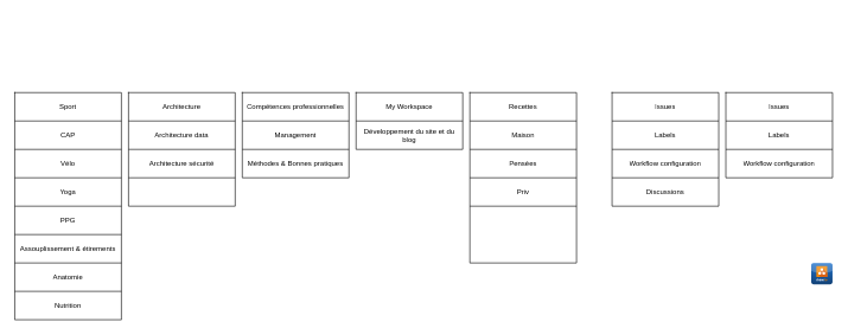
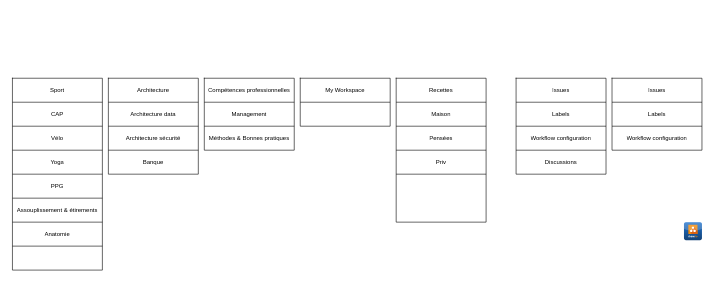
  <mxCell id="0" />
  <mxCell id="1" parent="0" />
  <mxCell id="2" value="" style="shape=image;verticalLabelPosition=bottom;labelBackgroundColor=#ffffff;verticalAlign=top;aspect=fixed;imageAspect=0;image=https://www.bicycleretailer.com/sites/default/files/images/article/ESX_34_Short_ENVE_1.jpg;" parent="1" vertex="1"><mxGeometry x="24" y="214" width="14.02" height="10" as="geometry" /></mxCell>
  <mxCell id="3" value="" style="shape=image;verticalLabelPosition=bottom;labelBackgroundColor=#ffffff;verticalAlign=top;aspect=fixed;imageAspect=0;image=http://www.pixelstalk.net/wp-content/uploads/2016/07/Running-Wallpaper.jpg;" parent="1" vertex="1"><mxGeometry x="30" y="176.85" width="41.23" height="23.15" as="geometry" /></mxCell>
  <mxCell id="4" value="" style="shape=image;verticalLabelPosition=bottom;labelBackgroundColor=#ffffff;verticalAlign=top;aspect=fixed;imageAspect=0;image=https://miro.medium.com/max/12000/1*BK9EPE5SkaC9Nt3P-qsXjw.jpeg;" parent="1" vertex="1"><mxGeometry x="380" y="63.37" width="70" height="46.79" as="geometry" /></mxCell>
  <mxCell id="5" value="" style="shape=image;verticalLabelPosition=bottom;labelBackgroundColor=#ffffff;verticalAlign=top;aspect=fixed;imageAspect=0;image=https://assets.entrepreneur.com/content/3x2/2000/20151215195453-business-leader-group-front-leadership-team-professionals-businesspeople.jpeg;" parent="1" vertex="1"><mxGeometry x="70" y="20" width="59.94" height="40" as="geometry" /></mxCell>
  <mxCell id="6" value="" style="shape=image;verticalLabelPosition=bottom;labelBackgroundColor=#ffffff;verticalAlign=top;aspect=fixed;imageAspect=0;image=http://www.prophethacker.com/wp-content/uploads/2015/05/Website-Image-trans-cut.jpg;" parent="1" vertex="1"><mxGeometry x="890" y="61.55" width="85.35" height="48.61" as="geometry" /></mxCell>
  <mxCell id="7" value="" style="shape=image;verticalLabelPosition=bottom;labelBackgroundColor=#ffffff;verticalAlign=top;aspect=fixed;imageAspect=0;image=https://www.teachertoolkit.co.uk/wp-content/uploads/2016/08/shutterstock_93782158.jpg;" parent="1" vertex="1"><mxGeometry x="1070" y="58.01" width="60" height="52.15" as="geometry" /></mxCell>
  <mxCell id="8" value="" style="shape=table;html=1;whiteSpace=wrap;startSize=0;container=1;collapsible=0;childLayout=tableLayout;fontSize=10;spacing=4;" parent="1" vertex="1"><mxGeometry x="1020" y="130" width="150" height="120" as="geometry" /></mxCell>
  <mxCell id="9" style="shape=partialRectangle;html=1;whiteSpace=wrap;collapsible=0;dropTarget=0;pointerEvents=0;fillColor=none;top=0;left=0;bottom=0;right=0;points=[[0,0.5],[1,0.5]];portConstraint=eastwest;fontSize=10;" parent="8" vertex="1"><mxGeometry width="150" height="40" as="geometry" /></mxCell>
  <mxCell id="10" value="Issues" style="shape=partialRectangle;html=1;whiteSpace=wrap;connectable=0;fillColor=none;top=0;left=0;bottom=0;right=0;overflow=hidden;fontSize=10;" parent="9" vertex="1"><mxGeometry width="150" height="40" as="geometry" /></mxCell>
  <mxCell id="11" value="" style="shape=partialRectangle;html=1;whiteSpace=wrap;collapsible=0;dropTarget=0;pointerEvents=0;fillColor=none;top=0;left=0;bottom=0;right=0;points=[[0,0.5],[1,0.5]];portConstraint=eastwest;fontSize=10;" parent="8" vertex="1"><mxGeometry y="40" width="150" height="40" as="geometry" /></mxCell>
  <mxCell id="12" value="Labels" style="shape=partialRectangle;html=1;whiteSpace=wrap;connectable=0;fillColor=none;top=0;left=0;bottom=0;right=0;overflow=hidden;fontSize=10;" parent="11" vertex="1"><mxGeometry width="150" height="40" as="geometry" /></mxCell>
  <mxCell id="13" style="shape=partialRectangle;html=1;whiteSpace=wrap;collapsible=0;dropTarget=0;pointerEvents=0;fillColor=none;top=0;left=0;bottom=0;right=0;points=[[0,0.5],[1,0.5]];portConstraint=eastwest;fontSize=10;" parent="8" vertex="1"><mxGeometry y="80" width="150" height="40" as="geometry" /></mxCell>
  <mxCell id="14" value="Workflow configuration" style="shape=partialRectangle;html=1;whiteSpace=wrap;connectable=0;fillColor=none;top=0;left=0;bottom=0;right=0;overflow=hidden;fontSize=10;" parent="13" vertex="1"><mxGeometry width="150" height="40" as="geometry" /></mxCell>
  <mxCell id="15" value="" style="shape=table;html=1;whiteSpace=wrap;startSize=0;container=1;collapsible=0;childLayout=tableLayout;fontSize=10;spacing=4;" parent="1" vertex="1"><mxGeometry x="860" y="130" width="150" height="160" as="geometry" /></mxCell>
  <mxCell id="16" style="shape=partialRectangle;html=1;whiteSpace=wrap;collapsible=0;dropTarget=0;pointerEvents=0;fillColor=none;top=0;left=0;bottom=0;right=0;points=[[0,0.5],[1,0.5]];portConstraint=eastwest;fontSize=10;" parent="15" vertex="1"><mxGeometry width="150" height="40" as="geometry" /></mxCell>
  <mxCell id="17" value="Issues" style="shape=partialRectangle;html=1;whiteSpace=wrap;connectable=0;fillColor=none;top=0;left=0;bottom=0;right=0;overflow=hidden;fontSize=10;" parent="16" vertex="1"><mxGeometry width="150" height="40" as="geometry" /></mxCell>
  <mxCell id="18" value="" style="shape=partialRectangle;html=1;whiteSpace=wrap;collapsible=0;dropTarget=0;pointerEvents=0;fillColor=none;top=0;left=0;bottom=0;right=0;points=[[0,0.5],[1,0.5]];portConstraint=eastwest;fontSize=10;" parent="15" vertex="1"><mxGeometry y="40" width="150" height="40" as="geometry" /></mxCell>
  <mxCell id="19" value="Labels" style="shape=partialRectangle;html=1;whiteSpace=wrap;connectable=0;fillColor=none;top=0;left=0;bottom=0;right=0;overflow=hidden;fontSize=10;" parent="18" vertex="1"><mxGeometry width="150" height="40" as="geometry" /></mxCell>
  <mxCell id="20" style="shape=partialRectangle;html=1;whiteSpace=wrap;collapsible=0;dropTarget=0;pointerEvents=0;fillColor=none;top=0;left=0;bottom=0;right=0;points=[[0,0.5],[1,0.5]];portConstraint=eastwest;fontSize=10;" parent="15" vertex="1"><mxGeometry y="80" width="150" height="40" as="geometry" /></mxCell>
  <mxCell id="21" value="Workflow configuration" style="shape=partialRectangle;html=1;whiteSpace=wrap;connectable=0;fillColor=none;top=0;left=0;bottom=0;right=0;overflow=hidden;fontSize=10;" parent="20" vertex="1"><mxGeometry width="150" height="40" as="geometry" /></mxCell>
  <mxCell id="22" style="shape=partialRectangle;html=1;whiteSpace=wrap;collapsible=0;dropTarget=0;pointerEvents=0;fillColor=none;top=0;left=0;bottom=0;right=0;points=[[0,0.5],[1,0.5]];portConstraint=eastwest;fontSize=10;" parent="15" vertex="1"><mxGeometry y="120" width="150" height="40" as="geometry" /></mxCell>
  <mxCell id="23" value="Discussions" style="shape=partialRectangle;html=1;whiteSpace=wrap;connectable=0;fillColor=none;top=0;left=0;bottom=0;right=0;overflow=hidden;fontSize=10;" parent="22" vertex="1"><mxGeometry width="150" height="40" as="geometry" /></mxCell>
  <mxCell id="24" value="" style="shape=table;whiteSpace=wrap;startSize=0;container=1;collapsible=0;childLayout=tableLayout;spacing=4;html=1;fontSize=12;" parent="1" vertex="1"><mxGeometry x="20" y="130" width="150" height="320" as="geometry" /></mxCell>
  <mxCell id="25" value="" style="shape=partialRectangle;html=1;whiteSpace=wrap;collapsible=0;dropTarget=0;pointerEvents=0;fillColor=none;top=0;left=0;bottom=0;right=0;points=[[0,0.5],[1,0.5]];portConstraint=eastwest;" parent="24" vertex="1"><mxGeometry width="150" height="40" as="geometry" /></mxCell>
  <mxCell id="26" value="Sport" style="shape=partialRectangle;html=1;whiteSpace=wrap;connectable=0;fillColor=none;top=0;left=0;bottom=0;right=0;overflow=hidden;spacing=4;fontSize=10;" parent="25" vertex="1"><mxGeometry width="150" height="40" as="geometry" /></mxCell>
  <mxCell id="27" value="" style="shape=partialRectangle;html=1;whiteSpace=wrap;collapsible=0;dropTarget=0;pointerEvents=0;fillColor=none;top=0;left=0;bottom=0;right=0;points=[[0,0.5],[1,0.5]];portConstraint=eastwest;" parent="24" vertex="1"><mxGeometry y="40" width="150" height="40" as="geometry" /></mxCell>
  <mxCell id="28" value="CAP" style="shape=partialRectangle;html=1;whiteSpace=wrap;connectable=0;fillColor=none;top=0;left=0;bottom=0;right=0;overflow=hidden;spacing=4;fontSize=10;" parent="27" vertex="1"><mxGeometry width="150" height="40" as="geometry" /></mxCell>
  <mxCell id="29" value="" style="shape=partialRectangle;html=1;whiteSpace=wrap;collapsible=0;dropTarget=0;pointerEvents=0;fillColor=none;top=0;left=0;bottom=0;right=0;points=[[0,0.5],[1,0.5]];portConstraint=eastwest;" parent="24" vertex="1"><mxGeometry y="80" width="150" height="40" as="geometry" /></mxCell>
  <mxCell id="30" value="Vélo" style="shape=partialRectangle;html=1;whiteSpace=wrap;connectable=0;fillColor=none;top=0;left=0;bottom=0;right=0;overflow=hidden;spacing=4;fontSize=10;" parent="29" vertex="1"><mxGeometry width="150" height="40" as="geometry" /></mxCell>
  <mxCell id="31" style="shape=partialRectangle;html=1;whiteSpace=wrap;collapsible=0;dropTarget=0;pointerEvents=0;fillColor=none;top=0;left=0;bottom=0;right=0;points=[[0,0.5],[1,0.5]];portConstraint=eastwest;" vertex="1" parent="24"><mxGeometry y="120" width="150" height="40" as="geometry" /></mxCell>
  <mxCell id="32" value="Yoga" style="shape=partialRectangle;html=1;whiteSpace=wrap;connectable=0;fillColor=none;top=0;left=0;bottom=0;right=0;overflow=hidden;spacing=4;fontSize=10;" vertex="1" parent="31"><mxGeometry width="150" height="40" as="geometry" /></mxCell>
  <mxCell id="33" style="shape=partialRectangle;html=1;whiteSpace=wrap;collapsible=0;dropTarget=0;pointerEvents=0;fillColor=none;top=0;left=0;bottom=0;right=0;points=[[0,0.5],[1,0.5]];portConstraint=eastwest;" parent="24" vertex="1"><mxGeometry y="160" width="150" height="40" as="geometry" /></mxCell>
  <mxCell id="34" value="PPG" style="shape=partialRectangle;html=1;whiteSpace=wrap;connectable=0;fillColor=none;top=0;left=0;bottom=0;right=0;overflow=hidden;spacing=4;fontSize=10;" parent="33" vertex="1"><mxGeometry width="150" height="40" as="geometry" /></mxCell>
  <mxCell id="35" style="shape=partialRectangle;html=1;whiteSpace=wrap;collapsible=0;dropTarget=0;pointerEvents=0;fillColor=none;top=0;left=0;bottom=0;right=0;points=[[0,0.5],[1,0.5]];portConstraint=eastwest;" parent="24" vertex="1"><mxGeometry y="200" width="150" height="40" as="geometry" /></mxCell>
  <mxCell id="36" value="Assouplissement &amp;amp; étirements" style="shape=partialRectangle;html=1;whiteSpace=wrap;connectable=0;fillColor=none;top=0;left=0;bottom=0;right=0;overflow=hidden;spacing=4;fontSize=10;" parent="35" vertex="1"><mxGeometry width="150" height="40" as="geometry" /></mxCell>
  <mxCell id="37" style="shape=partialRectangle;html=1;whiteSpace=wrap;collapsible=0;dropTarget=0;pointerEvents=0;fillColor=none;top=0;left=0;bottom=0;right=0;points=[[0,0.5],[1,0.5]];portConstraint=eastwest;" parent="24" vertex="1"><mxGeometry y="240" width="150" height="40" as="geometry" /></mxCell>
  <mxCell id="38" value="Anatomie" style="shape=partialRectangle;html=1;whiteSpace=wrap;connectable=0;fillColor=none;top=0;left=0;bottom=0;right=0;overflow=hidden;spacing=4;fontSize=10;" parent="37" vertex="1"><mxGeometry width="150" height="40" as="geometry" /></mxCell>
  <mxCell id="39" style="shape=partialRectangle;html=1;whiteSpace=wrap;collapsible=0;dropTarget=0;pointerEvents=0;fillColor=none;top=0;left=0;bottom=0;right=0;points=[[0,0.5],[1,0.5]];portConstraint=eastwest;" parent="24" vertex="1"><mxGeometry y="280" width="150" height="40" as="geometry" /></mxCell>
- <mxCell id="40" value="Nutrition" style="shape=partialRectangle;html=1;whiteSpace=wrap;connectable=0;fillColor=none;top=0;left=0;bottom=0;right=0;overflow=hidden;spacing=4;fontSize=10;" parent="39" vertex="1"><mxGeometry width="150" height="40" as="geometry" /></mxCell>
  <mxCell id="41" value="" style="shape=table;html=1;whiteSpace=wrap;startSize=0;container=1;collapsible=0;childLayout=tableLayout;spacing=4;fontSize=10;" parent="1" vertex="1"><mxGeometry x="180" y="130" width="150" height="160" as="geometry" /></mxCell>
  <mxCell id="42" style="shape=partialRectangle;html=1;whiteSpace=wrap;collapsible=0;dropTarget=0;pointerEvents=0;fillColor=none;top=0;left=0;bottom=0;right=0;points=[[0,0.5],[1,0.5]];portConstraint=eastwest;spacing=4;fontSize=10;" parent="41" vertex="1"><mxGeometry width="150" height="40" as="geometry" /></mxCell>
  <mxCell id="43" value="Architecture" style="shape=partialRectangle;html=1;whiteSpace=wrap;connectable=0;fillColor=none;top=0;left=0;bottom=0;right=0;overflow=hidden;spacing=4;fontSize=10;" parent="42" vertex="1"><mxGeometry width="150" height="40" as="geometry" /></mxCell>
  <mxCell id="44" style="shape=partialRectangle;html=1;whiteSpace=wrap;collapsible=0;dropTarget=0;pointerEvents=0;fillColor=none;top=0;left=0;bottom=0;right=0;points=[[0,0.5],[1,0.5]];portConstraint=eastwest;spacing=4;fontSize=10;" parent="41" vertex="1"><mxGeometry y="40" width="150" height="40" as="geometry" /></mxCell>
  <mxCell id="45" value="Architecture data" style="shape=partialRectangle;html=1;whiteSpace=wrap;connectable=0;fillColor=none;top=0;left=0;bottom=0;right=0;overflow=hidden;spacing=4;fontSize=10;" parent="44" vertex="1"><mxGeometry width="150" height="40" as="geometry" /></mxCell>
  <mxCell id="46" style="shape=partialRectangle;html=1;whiteSpace=wrap;collapsible=0;dropTarget=0;pointerEvents=0;fillColor=none;top=0;left=0;bottom=0;right=0;points=[[0,0.5],[1,0.5]];portConstraint=eastwest;spacing=4;fontSize=10;" parent="41" vertex="1"><mxGeometry y="80" width="150" height="40" as="geometry" /></mxCell>
  <mxCell id="47" value="Architecture sécurité" style="shape=partialRectangle;html=1;whiteSpace=wrap;connectable=0;fillColor=none;top=0;left=0;bottom=0;right=0;overflow=hidden;spacing=4;fontSize=10;" parent="46" vertex="1"><mxGeometry width="150" height="40" as="geometry" /></mxCell>
  <mxCell id="48" value="" style="shape=partialRectangle;html=1;whiteSpace=wrap;collapsible=0;dropTarget=0;pointerEvents=0;fillColor=none;top=0;left=0;bottom=0;right=0;points=[[0,0.5],[1,0.5]];portConstraint=eastwest;spacing=4;fontSize=10;" parent="41" vertex="1"><mxGeometry y="120" width="150" height="40" as="geometry" /></mxCell>
+ <mxCell id="49" value="Banque" style="shape=partialRectangle;html=1;whiteSpace=wrap;connectable=0;fillColor=none;top=0;left=0;bottom=0;right=0;overflow=hidden;spacing=4;fontSize=10;" parent="48" vertex="1"><mxGeometry width="150" height="40" as="geometry" /></mxCell>
  <mxCell id="50" value="" style="shape=table;html=1;whiteSpace=wrap;startSize=0;container=1;collapsible=0;childLayout=tableLayout;spacing=4;fontSize=10;" parent="1" vertex="1"><mxGeometry x="340" y="130" width="150" height="120" as="geometry" /></mxCell>
  <mxCell id="51" style="shape=partialRectangle;html=1;whiteSpace=wrap;collapsible=0;dropTarget=0;pointerEvents=0;fillColor=none;top=0;left=0;bottom=0;right=0;points=[[0,0.5],[1,0.5]];portConstraint=eastwest;spacing=4;fontSize=10;" parent="50" vertex="1"><mxGeometry width="150" height="40" as="geometry" /></mxCell>
  <mxCell id="52" value="Compétences professionnelles" style="shape=partialRectangle;html=1;whiteSpace=wrap;connectable=0;fillColor=none;top=0;left=0;bottom=0;right=0;overflow=hidden;spacing=4;fontSize=10;" parent="51" vertex="1"><mxGeometry width="150" height="40" as="geometry" /></mxCell>
  <mxCell id="53" style="shape=partialRectangle;html=1;whiteSpace=wrap;collapsible=0;dropTarget=0;pointerEvents=0;fillColor=none;top=0;left=0;bottom=0;right=0;points=[[0,0.5],[1,0.5]];portConstraint=eastwest;spacing=4;fontSize=10;" parent="50" vertex="1"><mxGeometry y="40" width="150" height="40" as="geometry" /></mxCell>
  <mxCell id="54" value="Management" style="shape=partialRectangle;html=1;whiteSpace=wrap;connectable=0;fillColor=none;top=0;left=0;bottom=0;right=0;overflow=hidden;spacing=4;fontSize=10;" parent="53" vertex="1"><mxGeometry width="150" height="40" as="geometry" /></mxCell>
  <mxCell id="55" style="shape=partialRectangle;html=1;whiteSpace=wrap;collapsible=0;dropTarget=0;pointerEvents=0;fillColor=none;top=0;left=0;bottom=0;right=0;points=[[0,0.5],[1,0.5]];portConstraint=eastwest;spacing=4;fontSize=10;" parent="50" vertex="1"><mxGeometry y="80" width="150" height="40" as="geometry" /></mxCell>
  <mxCell id="56" value="Méthodes &amp;amp; Bonnes pratiques" style="shape=partialRectangle;html=1;whiteSpace=wrap;connectable=0;fillColor=none;top=0;left=0;bottom=0;right=0;overflow=hidden;spacing=4;fontSize=10;" parent="55" vertex="1"><mxGeometry width="150" height="40" as="geometry" /></mxCell>
  <mxCell id="57" value="" style="shape=table;html=1;whiteSpace=wrap;startSize=0;container=1;collapsible=0;childLayout=tableLayout;fontSize=10;spacing=4;" parent="1" vertex="1"><mxGeometry x="500" y="130" width="150" height="80" as="geometry" /></mxCell>
  <mxCell id="58" style="shape=partialRectangle;html=1;whiteSpace=wrap;collapsible=0;dropTarget=0;pointerEvents=0;fillColor=none;top=0;left=0;bottom=0;right=0;points=[[0,0.5],[1,0.5]];portConstraint=eastwest;fontSize=10;spacing=4;" parent="57" vertex="1"><mxGeometry width="150" height="40" as="geometry" /></mxCell>
  <mxCell id="59" value="My Workspace" style="shape=partialRectangle;html=1;whiteSpace=wrap;connectable=0;fillColor=none;top=0;left=0;bottom=0;right=0;overflow=hidden;fontSize=10;spacing=4;" parent="58" vertex="1"><mxGeometry width="150" height="40" as="geometry" /></mxCell>
  <mxCell id="60" style="shape=partialRectangle;html=1;whiteSpace=wrap;collapsible=0;dropTarget=0;pointerEvents=0;fillColor=none;top=0;left=0;bottom=0;right=0;points=[[0,0.5],[1,0.5]];portConstraint=eastwest;fontSize=10;spacing=4;" parent="57" vertex="1"><mxGeometry y="40" width="150" height="40" as="geometry" /></mxCell>
- <mxCell id="61" value="Développement du site et du blog" style="shape=partialRectangle;connectable=0;fillColor=none;top=0;left=0;bottom=0;right=0;overflow=hidden;fontSize=10;spacing=4;whiteSpace=wrap;html=1;" parent="60" vertex="1"><mxGeometry width="150" height="40" as="geometry" /></mxCell>
  <mxCell id="62" value="" style="shape=table;html=1;whiteSpace=wrap;startSize=0;container=1;collapsible=0;childLayout=tableLayout;fontSize=10;spacing=4;" parent="1" vertex="1"><mxGeometry x="660" y="130" width="150" height="240" as="geometry" /></mxCell>
  <mxCell id="63" value="" style="shape=partialRectangle;html=1;whiteSpace=wrap;collapsible=0;dropTarget=0;pointerEvents=0;fillColor=none;top=0;left=0;bottom=0;right=0;points=[[0,0.5],[1,0.5]];portConstraint=eastwest;fontSize=10;spacing=4;" parent="62" vertex="1"><mxGeometry width="150" height="40" as="geometry" /></mxCell>
  <mxCell id="64" value="Recettes" style="shape=partialRectangle;html=1;whiteSpace=wrap;connectable=0;fillColor=none;top=0;left=0;bottom=0;right=0;overflow=hidden;fontSize=10;spacing=4;" parent="63" vertex="1"><mxGeometry width="150" height="40" as="geometry" /></mxCell>
  <mxCell id="65" value="" style="shape=partialRectangle;html=1;whiteSpace=wrap;collapsible=0;dropTarget=0;pointerEvents=0;fillColor=none;top=0;left=0;bottom=0;right=0;points=[[0,0.5],[1,0.5]];portConstraint=eastwest;fontSize=10;spacing=4;" parent="62" vertex="1"><mxGeometry y="40" width="150" height="40" as="geometry" /></mxCell>
  <mxCell id="66" value="Maison" style="shape=partialRectangle;html=1;whiteSpace=wrap;connectable=0;fillColor=none;top=0;left=0;bottom=0;right=0;overflow=hidden;fontSize=10;spacing=4;" parent="65" vertex="1"><mxGeometry width="150" height="40" as="geometry" /></mxCell>
  <mxCell id="67" value="" style="shape=partialRectangle;html=1;whiteSpace=wrap;collapsible=0;dropTarget=0;pointerEvents=0;fillColor=none;top=0;left=0;bottom=0;right=0;points=[[0,0.5],[1,0.5]];portConstraint=eastwest;fontSize=10;spacing=4;" parent="62" vertex="1"><mxGeometry y="80" width="150" height="40" as="geometry" /></mxCell>
  <mxCell id="68" value="Pensées" style="shape=partialRectangle;html=1;whiteSpace=wrap;connectable=0;fillColor=none;top=0;left=0;bottom=0;right=0;overflow=hidden;fontSize=10;spacing=4;" parent="67" vertex="1"><mxGeometry width="150" height="40" as="geometry" /></mxCell>
  <mxCell id="69" style="shape=partialRectangle;html=1;whiteSpace=wrap;collapsible=0;dropTarget=0;pointerEvents=0;fillColor=none;top=0;left=0;bottom=0;right=0;points=[[0,0.5],[1,0.5]];portConstraint=eastwest;fontSize=10;spacing=4;" parent="62" vertex="1"><mxGeometry y="120" width="150" height="40" as="geometry" /></mxCell>
  <mxCell id="70" value="Priv" style="shape=partialRectangle;html=1;whiteSpace=wrap;connectable=0;fillColor=none;top=0;left=0;bottom=0;right=0;overflow=hidden;fontSize=10;spacing=4;" parent="69" vertex="1"><mxGeometry width="150" height="40" as="geometry" /></mxCell>
  <mxCell id="71" style="shape=partialRectangle;html=1;whiteSpace=wrap;collapsible=0;dropTarget=0;pointerEvents=0;fillColor=none;top=0;left=0;bottom=0;right=0;points=[[0,0.5],[1,0.5]];portConstraint=eastwest;fontSize=10;spacing=4;" parent="62" vertex="1"><mxGeometry y="160" width="150" height="40" as="geometry" /></mxCell>
  <mxCell id="72" style="shape=partialRectangle;html=1;whiteSpace=wrap;collapsible=0;dropTarget=0;pointerEvents=0;fillColor=none;top=0;left=0;bottom=0;right=0;points=[[0,0.5],[1,0.5]];portConstraint=eastwest;fontSize=10;spacing=4;" parent="62" vertex="1"><mxGeometry y="200" width="150" height="40" as="geometry" /></mxCell>
  <mxCell id="73" value="" style="dashed=0;outlineConnect=0;html=1;align=center;labelPosition=center;verticalLabelPosition=bottom;verticalAlign=top;shape=mxgraph.webicons.drawio2;fillColor=#2174CE;gradientColor=#134277;aspect=fixed;" parent="1" vertex="1"><mxGeometry x="1140" y="370" width="30" height="30" as="geometry" /></mxCell>
